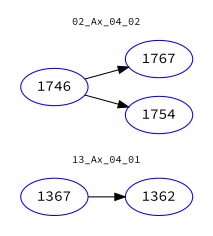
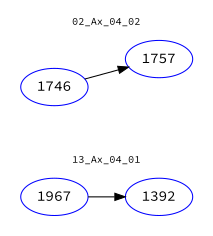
  digraph {
    fontname="Source Code Pro"
    rankdir=LR
    node [color=blue fontname="Source Code Pro"]
    edge [color=black fontname="Source Code Pro"]
-   n1 [label=1367]
-   n2 [label=1362]
+   n1 [label=1967]
+   n2 [label=1392]
    n3 [label=1746]
-   n4 [label=1754]
-   n5 [label=1767]
+   n5 [label=1757]
    subgraph cluster_1 {
      color=white
      fontsize=10
      label="13_Ax_04_01"
      n1
      n2
    }
    subgraph cluster_2 {
      color=white
      fontsize=10
      label="02_Ax_04_02"
      n3
-     n4
      n5
    }
    n1 -> n2
-   n3 -> n4
    n3 -> n5
  }
